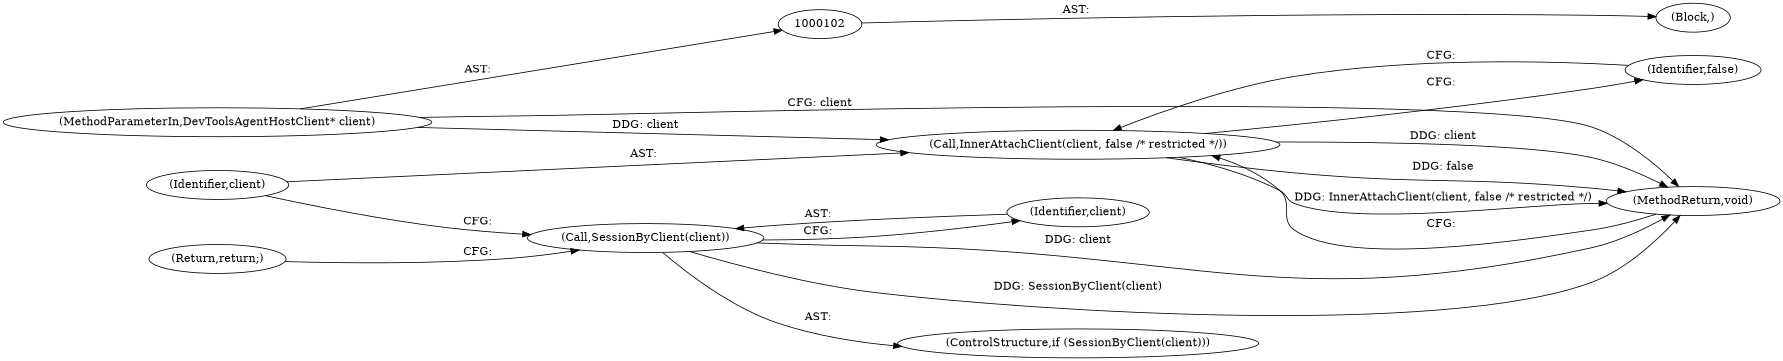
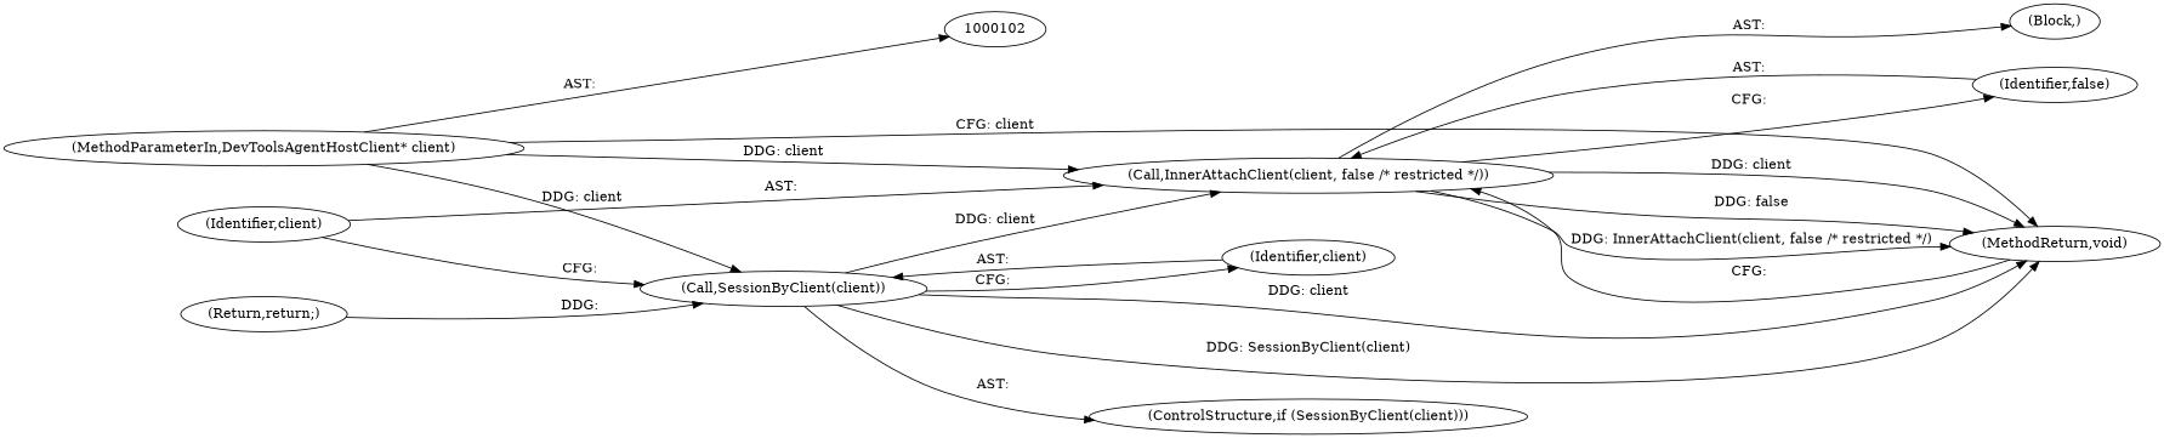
  digraph {
    rankdir=LR
    n1 [label="(Call,SessionByClient(client))"]
    n2 [label="(Call,InnerAttachClient(client, false /* restricted */))"]
    n3 [label="(Identifier,client)"]
    n4 [label="(ControlStructure,if (SessionByClient(client)))"]
    n5 [label="(MethodReturn,void)"]
    n6 [label="(Block,)"]
    n7 [label="(Identifier,false)"]
    n8 [label="(MethodParameterIn,DevToolsAgentHostClient* client)"]
    1000102
    n10 [label="(Return,return;)"]
    n11 [label="(Identifier,client)"]
+   n1 -> n2 [label="DDG: client"]
    n1 -> n3 [label="CFG: "]
    n1 -> n4 [label="AST: "]
    n1 -> n5 [label="DDG: client"]
    n1 -> n5 [label="DDG: SessionByClient(client)"]
    n2 -> n5 [label="DDG: client"]
    n2 -> n5 [label="DDG: false"]
    n2 -> n5 [label="DDG: InnerAttachClient(client, false /* restricted */)"]
-   1000102 -> n6 [label="AST: "]
+   n2 -> n6 [label="AST: "]
    n2 -> n7 [label="CFG: "]
    n3 -> n1 [label="AST: "]
    n5 -> n2 [label="CFG: "]
-   n7 -> n2 [label="CFG: "]
+   n7 -> n2 [label="AST: "]
+   n8 -> n1 [label="DDG: client"]
    n8 -> n2 [label="DDG: client"]
    n8 -> n5 [label="CFG: client"]
    n8 -> 1000102 [label="AST: "]
-   n10 -> n1 [label="CFG: "]
+   n10 -> n1 [label="DDG: "]
    n11 -> n1 [label="CFG: "]
    n11 -> n2 [label="AST: "]
  }
